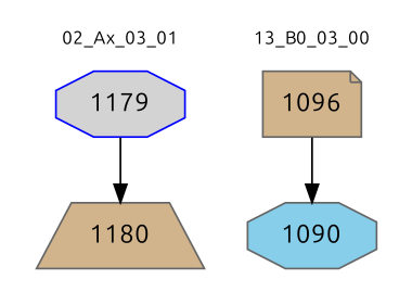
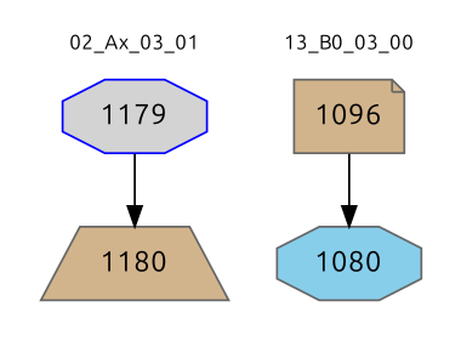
  digraph {
    fontname=Ubuntu
    node [color=gray40 fillcolor=tan fontname=Ubuntu shape=octagon style=filled]
    edge [color=black fontname=Ubuntu]
    n1 [color=blue fillcolor=lightgrey label=1179]
    n2 [label=1180 shape=trapezium]
    n3 [label=1096 shape=note]
-   n4 [fillcolor=skyblue label=1090]
+   n4 [fillcolor=skyblue label=1080]
    subgraph cluster_1 {
      color=white
      fontsize=10
      label="02_Ax_03_01"
      n1
      n2
    }
    subgraph cluster_2 {
      color=white
      fontsize=10
      label="13_B0_03_00"
      n3
      n4
    }
    n1 -> n2
    n3 -> n4
  }
